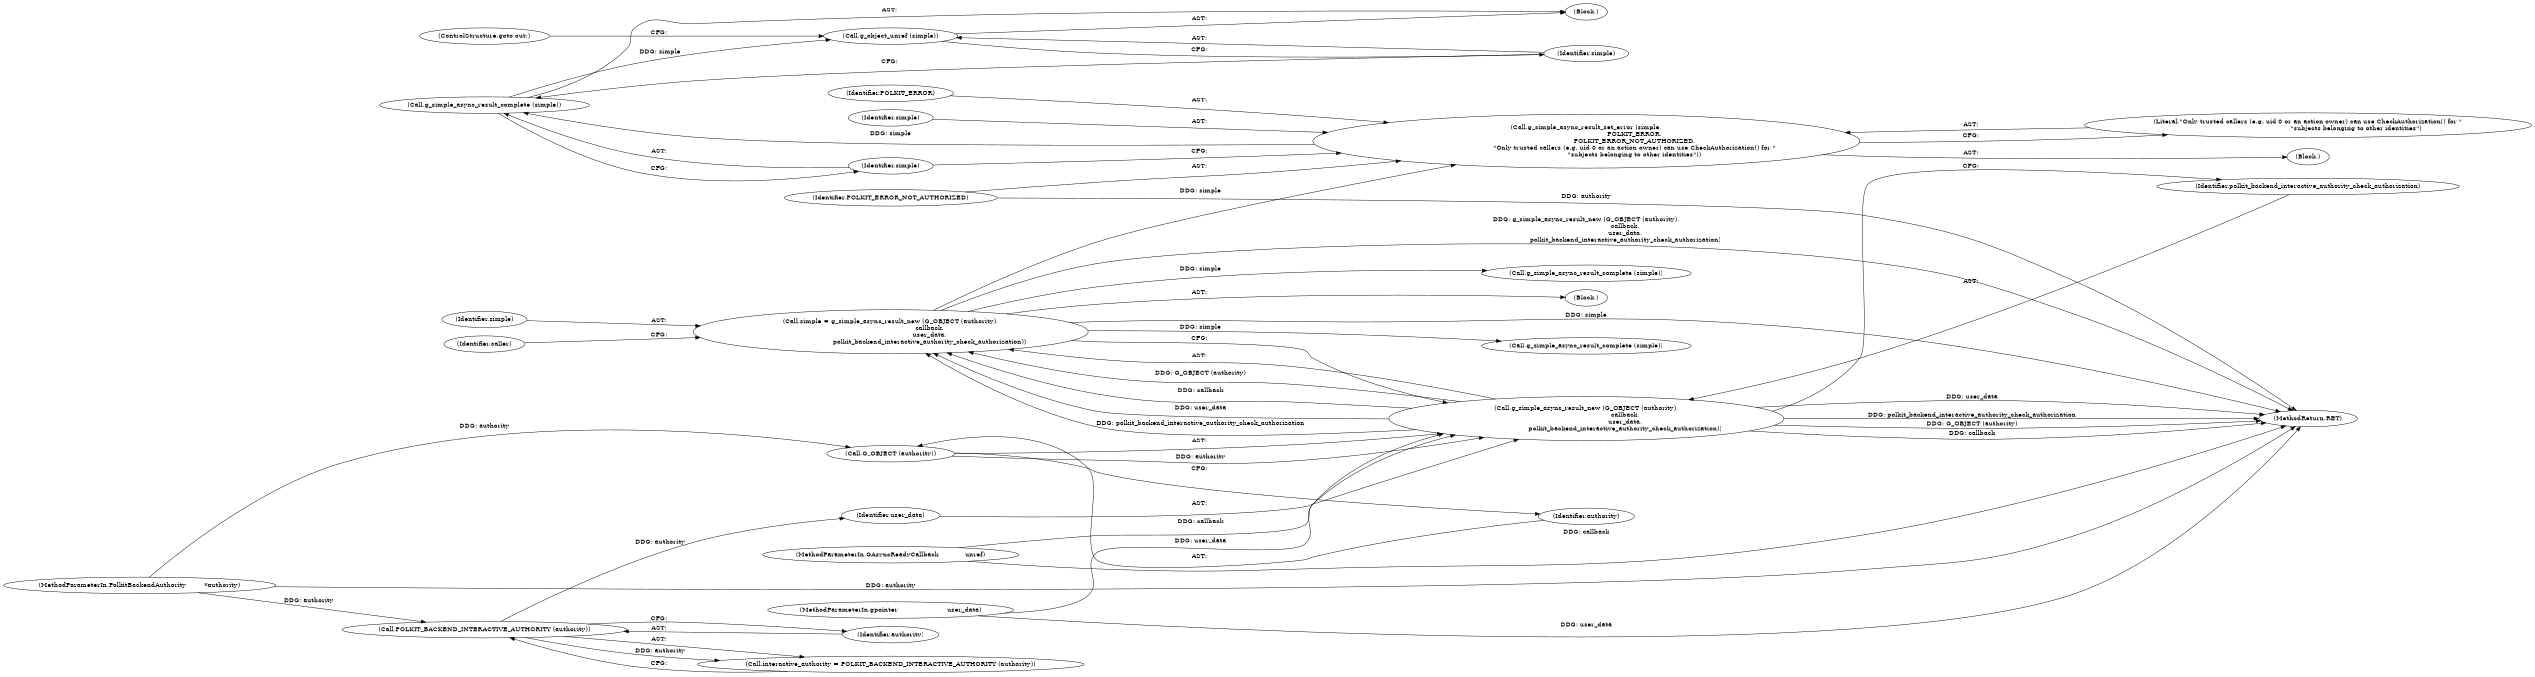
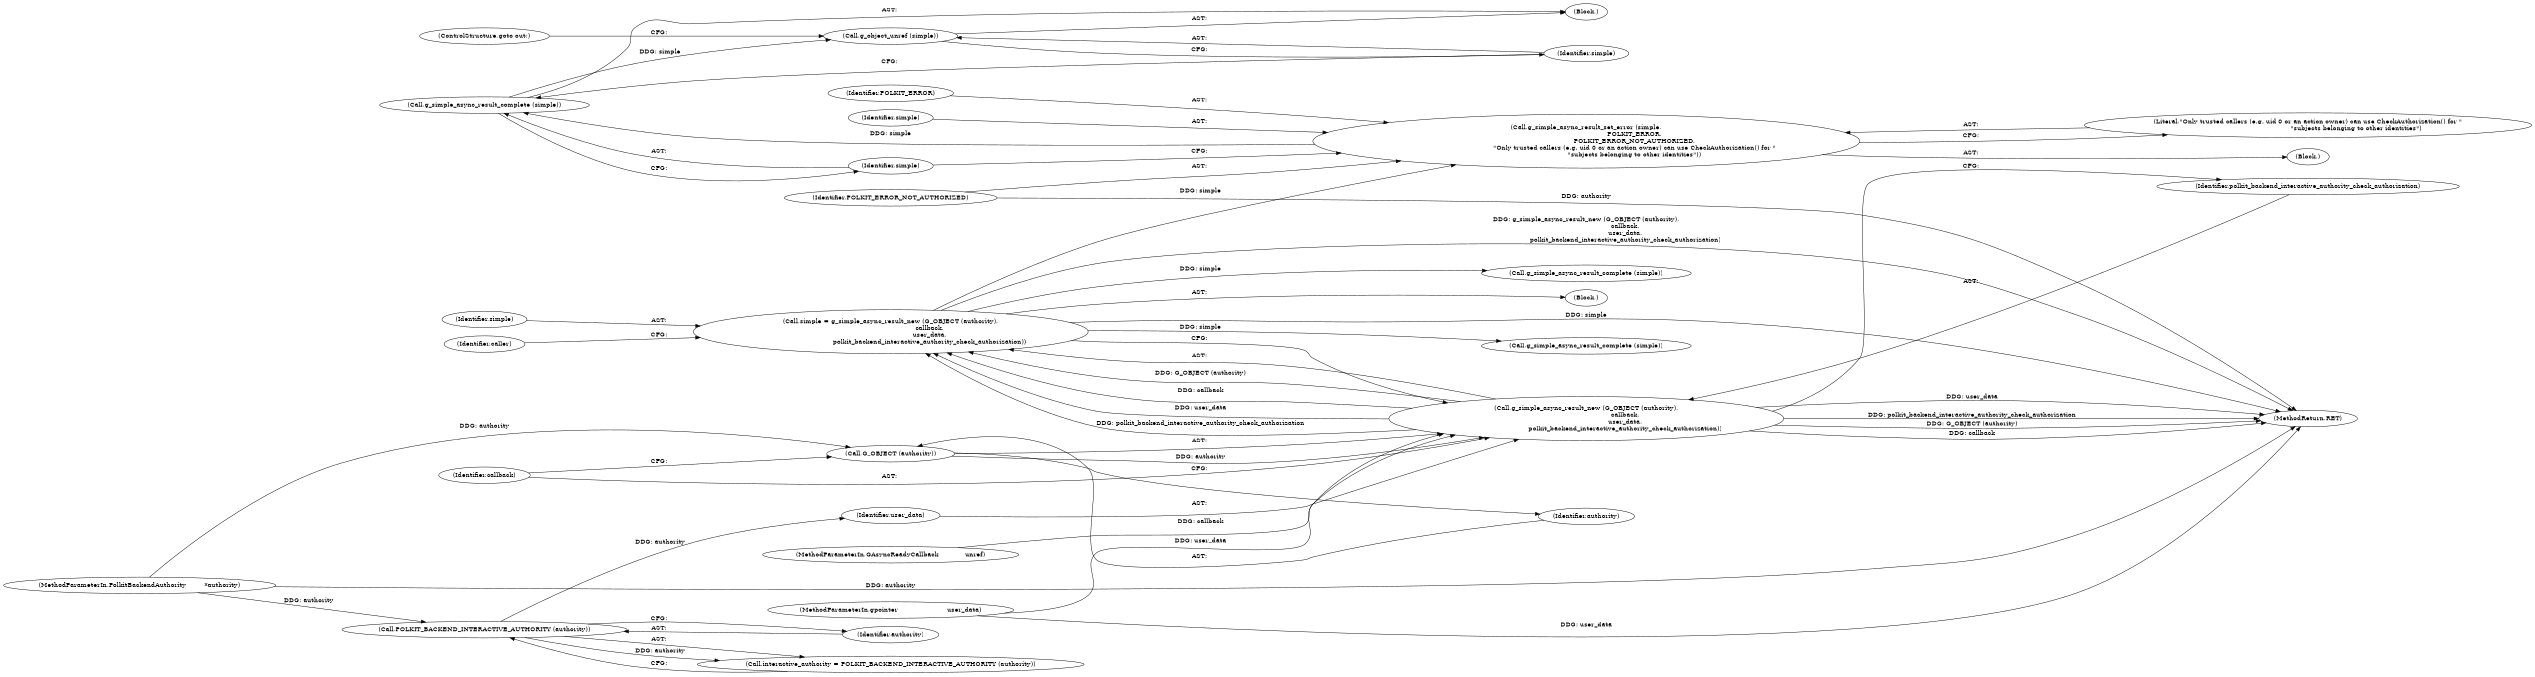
  digraph {
    rankdir=LR
    n1 [label="(Call,g_simple_async_result_complete (simple))"]
    n2 [label="(Call,g_object_unref (simple))"]
    n3 [label="(Identifier,simple)"]
    n4 [label="(Block,)"]
    n5 [label="(Identifier,simple)"]
    n6 [label="(Call,g_simple_async_result_set_error (simple,\n                                               POLKIT_ERROR,\n                                               POLKIT_ERROR_NOT_AUTHORIZED,\n                                               \"Only trusted callers (e.g. uid 0 or an action owner) can use CheckAuthorization() for \"\n                                               \"subjects belonging to other identities\"))"]
    n7 [label="(Literal,\"Only trusted callers (e.g. uid 0 or an action owner) can use CheckAuthorization() for \"\n                                               \"subjects belonging to other identities\")"]
    n8 [label="(Block,)"]
    n9 [label="(Call,simple = g_simple_async_result_new (G_OBJECT (authority),\n                                      callback,\n                                      user_data,\n                                      polkit_backend_interactive_authority_check_authorization))"]
    n10 [label="(Call,g_simple_async_result_new (G_OBJECT (authority),\n                                      callback,\n                                      user_data,\n                                      polkit_backend_interactive_authority_check_authorization))"]
    n11 [label="(Block,)"]
    n12 [label="(Call,g_simple_async_result_complete (simple))"]
    n13 [label="(Call,g_simple_async_result_complete (simple))"]
    n14 [label="(MethodReturn,RET)"]
    n15 [label="(Identifier,polkit_backend_interactive_authority_check_authorization)"]
    n16 [label="(Call,G_OBJECT (authority))"]
    n17 [label="(Identifier,authority)"]
    n18 [label="(Call,POLKIT_BACKEND_INTERACTIVE_AUTHORITY (authority))"]
    n19 [label="(Call,interactive_authority = POLKIT_BACKEND_INTERACTIVE_AUTHORITY (authority))"]
    n20 [label="(Identifier,authority)"]
    n21 [label="(Identifier,user_data)"]
    n22 [label="(MethodParameterIn,PolkitBackendAuthority         *authority)"]
    n23 [label="(MethodParameterIn,GAsyncReadyCallback             unref)"]
    n24 [label="(MethodParameterIn,gpointer                        user_data)"]
    n25 [label="(ControlStructure,goto out;)"]
    n26 [label="(Identifier,POLKIT_ERROR)"]
    n27 [label="(Identifier,caller)"]
    n28 [label="(Identifier,simple)"]
+   n29 [label="(Identifier,callback)"]
    n30 [label="(Identifier,simple)"]
    n31 [label="(Identifier,POLKIT_ERROR_NOT_AUTHORIZED)"]
    n1 -> n2 [label="DDG: simple"]
    n1 -> n3 [label="CFG: "]
    n1 -> n4 [label="AST: "]
    n2 -> n4 [label="AST: "]
    n2 -> n5 [label="CFG: "]
    n3 -> n1 [label="AST: "]
    n3 -> n6 [label="CFG: "]
    n5 -> n1 [label="CFG: "]
    n5 -> n2 [label="AST: "]
    n6 -> n1 [label="DDG: simple"]
    n6 -> n7 [label="CFG: "]
    n6 -> n8 [label="AST: "]
    n7 -> n6 [label="AST: "]
    n9 -> n6 [label="DDG: simple"]
    n9 -> n10 [label="CFG: "]
    n9 -> n11 [label="AST: "]
    n9 -> n12 [label="DDG: simple"]
    n9 -> n13 [label="DDG: simple"]
    n9 -> n14 [label="DDG: g_simple_async_result_new (G_OBJECT (authority),\n                                      callback,\n                                      user_data,\n                                      polkit_backend_interactive_authority_check_authorization)"]
    n9 -> n14 [label="DDG: simple"]
    n10 -> n9 [label="AST: "]
    n10 -> n9 [label="DDG: G_OBJECT (authority)"]
    n10 -> n9 [label="DDG: callback"]
    n10 -> n9 [label="DDG: user_data"]
    n10 -> n9 [label="DDG: polkit_backend_interactive_authority_check_authorization"]
    n10 -> n14 [label="DDG: user_data"]
    n10 -> n14 [label="DDG: polkit_backend_interactive_authority_check_authorization"]
    n10 -> n14 [label="DDG: G_OBJECT (authority)"]
    n10 -> n14 [label="DDG: callback"]
    n10 -> n15 [label="CFG: "]
    n15 -> n10 [label="AST: "]
    n16 -> n10 [label="AST: "]
    n16 -> n10 [label="DDG: authority"]
    n16 -> n17 [label="CFG: "]
    n17 -> n16 [label="AST: "]
    n18 -> n19 [label="AST: "]
    n18 -> n19 [label="DDG: authority"]
    n18 -> n20 [label="CFG: "]
    n18 -> n21 [label="DDG: authority"]
    n19 -> n18 [label="CFG: "]
    n20 -> n18 [label="AST: "]
    n21 -> n10 [label="AST: "]
    n22 -> n14 [label="DDG: authority"]
    n22 -> n16 [label="DDG: authority"]
    n22 -> n18 [label="DDG: authority"]
    n23 -> n10 [label="DDG: callback"]
-   n23 -> n14 [label="DDG: callback"]
    n24 -> n10 [label="DDG: user_data"]
    n24 -> n14 [label="DDG: user_data"]
    n25 -> n2 [label="CFG: "]
    n26 -> n6 [label="AST: "]
    n27 -> n9 [label="CFG: "]
    n28 -> n9 [label="AST: "]
+   n29 -> n10 [label="AST: "]
+   n29 -> n16 [label="CFG: "]
    n30 -> n6 [label="AST: "]
    n31 -> n6 [label="AST: "]
    n31 -> n14 [label="DDG: authority"]
  }
